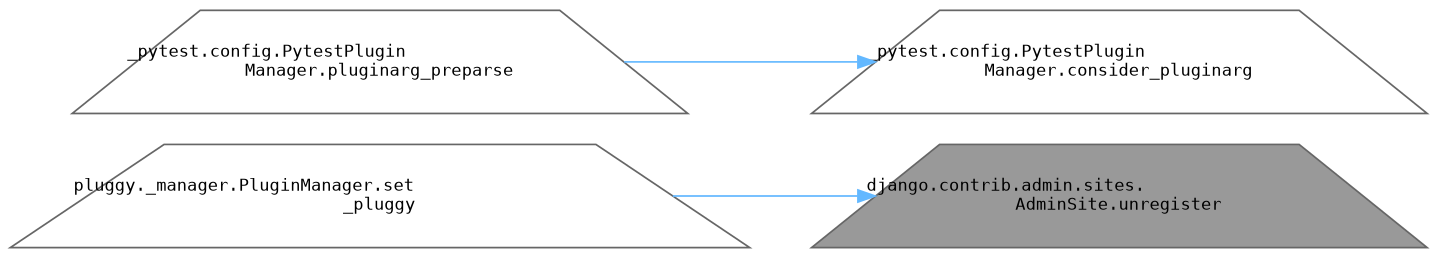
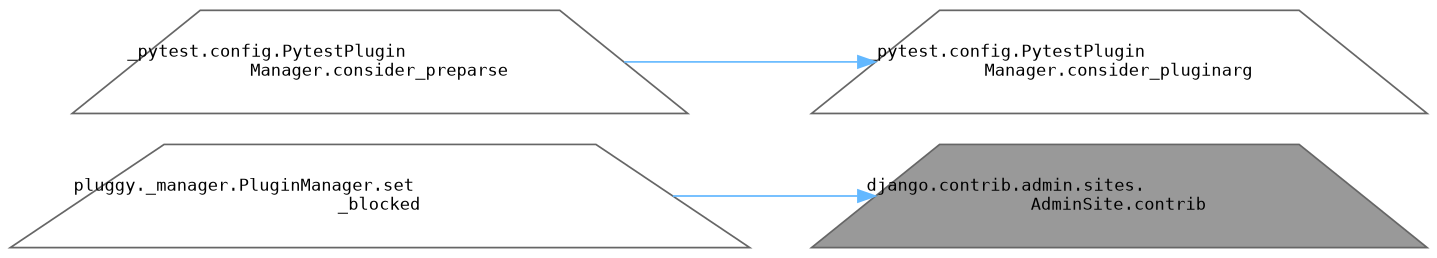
  digraph {
    fontname="DejaVu Sans Mono"
    rankdir=RL
    node [color=grey40 fillcolor=white fontname="DejaVu Sans Mono" fontsize=10 shape=trapezium style=filled]
    edge [color=steelblue1 dir=back fontname="DejaVu Sans Mono" fontsize=10 labelfontname=Helvetica labelfontsize=10 style=solid]
-   n1 [color=gray40 fillcolor=grey60 fontcolor=black height=0.2 label="django.contrib.admin.sites.\lAdminSite.unregister" width=0.4]
-   n2 [height=0.2 label="pluggy._manager.PluginManager.set\l_pluggy" width=0.4]
+   n1 [color=gray40 fillcolor=grey60 fontcolor=black height=0.2 label="django.contrib.admin.sites.\lAdminSite.contrib" width=0.4]
+   n2 [height=0.2 label="pluggy._manager.PluginManager.set\l_blocked" width=0.4]
    n3 [height=0.2 label="_pytest.config.PytestPlugin\lManager.consider_pluginarg" width=0.4]
-   n4 [height=0.2 label="_pytest.config.PytestPlugin\lManager.pluginarg_preparse" width=0.4]
+   n4 [height=0.2 label="_pytest.config.PytestPlugin\lManager.consider_preparse" width=0.4]
    n1 -> n2
    n3 -> n4
  }
